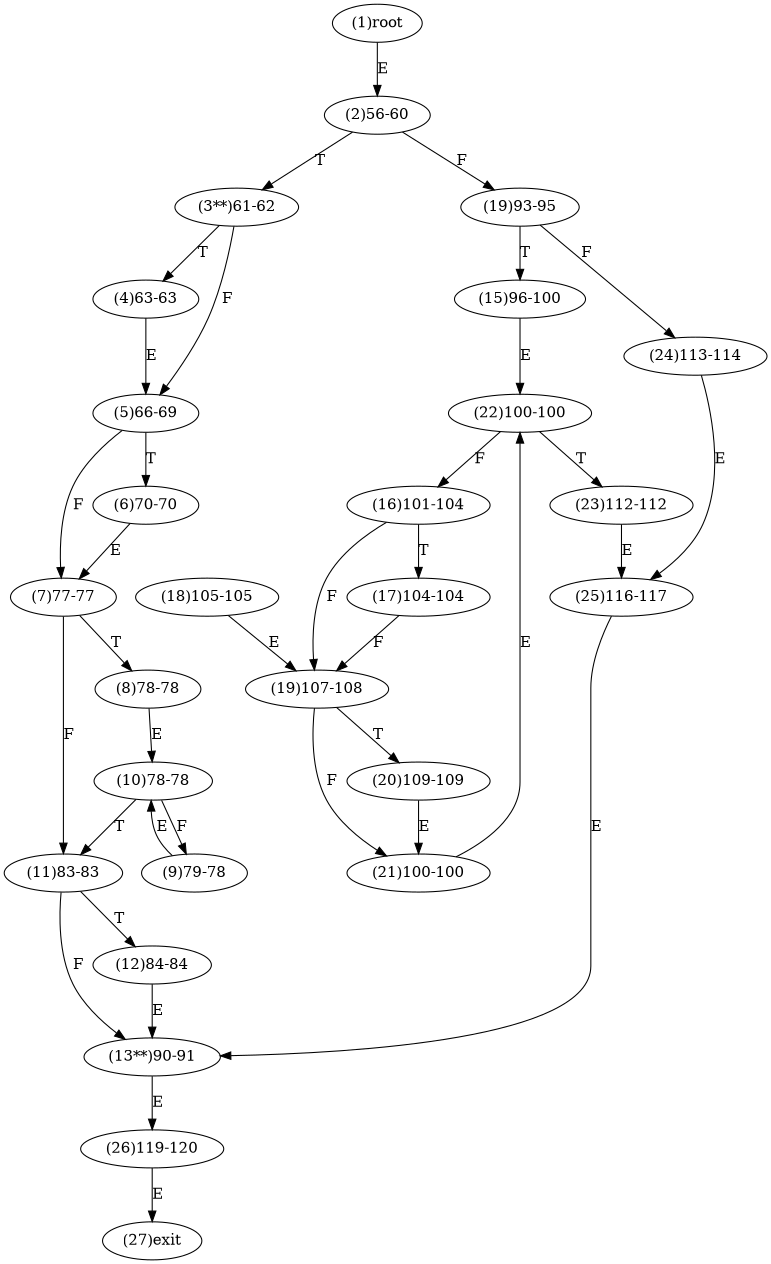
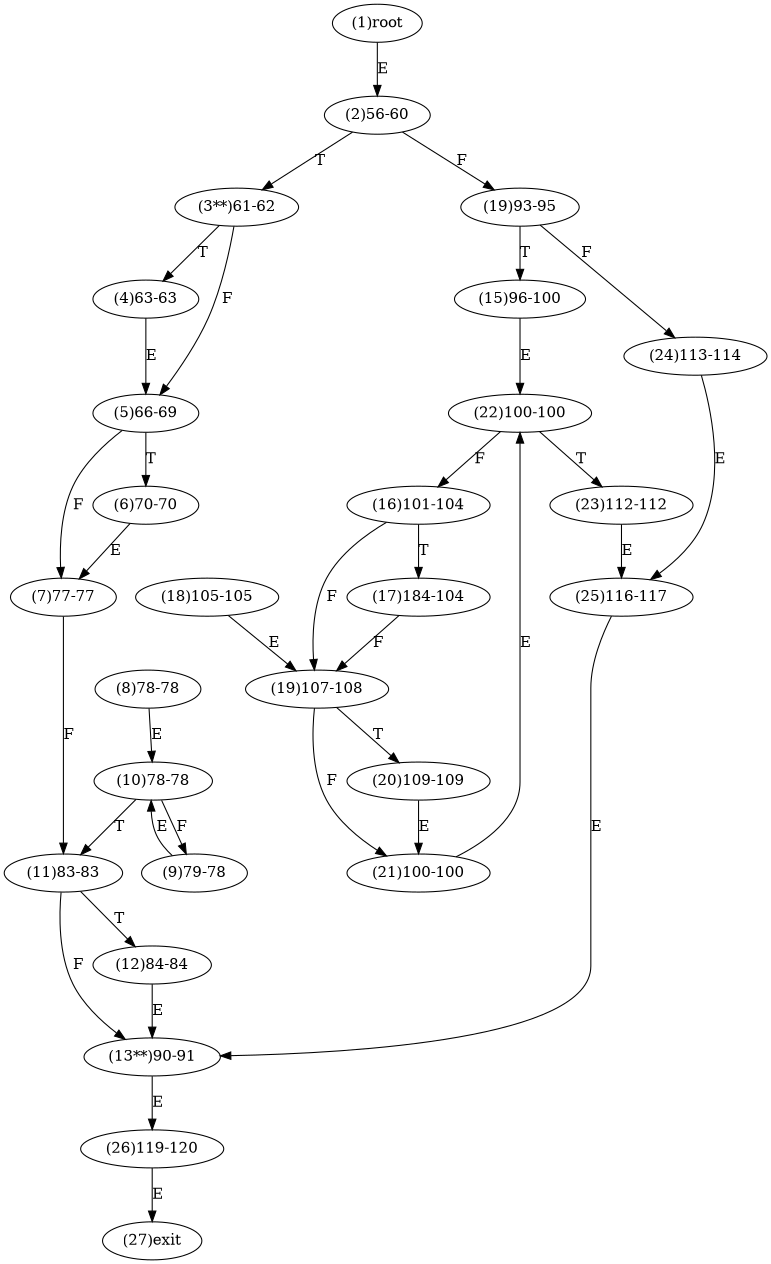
  digraph {
    n1 [label="(1)root"]
    n2 [label="(2)56-60"]
    n3 [label="(3**)61-62"]
    n4 [label="(19)93-95"]
    n5 [label="(4)63-63"]
    n6 [label="(5)66-69"]
    n7 [label="(15)96-100"]
    n8 [label="(24)113-114"]
    n9 [label="(6)70-70"]
    n10 [label="(7)77-77"]
    n11 [label="(8)78-78"]
    n12 [label="(11)83-83"]
    n13 [label="(10)78-78"]
    n14 [label="(12)84-84"]
    n15 [label="(13**)90-91"]
    n16 [label="(9)79-78"]
    n17 [label="(26)119-120"]
    n18 [label="(27)exit"]
    n19 [label="(22)100-100"]
    n20 [label="(25)116-117"]
    n21 [label="(16)101-104"]
    n22 [label="(23)112-112"]
-   n23 [label="(17)104-104"]
+   n23 [label="(17)184-104"]
    n24 [label="(19)107-108"]
    n25 [label="(21)100-100"]
    n26 [label="(20)109-109"]
    n27 [label="(18)105-105"]
    n1 -> n2 [label=E]
    n2 -> n3 [label=T]
    n2 -> n4 [label=F]
    n3 -> n5 [label=T]
    n3 -> n6 [label=F]
    n4 -> n7 [label=T]
    n4 -> n8 [label=F]
    n5 -> n6 [label=E]
    n6 -> n9 [label=T]
    n6 -> n10 [label=F]
    n7 -> n19 [label=E]
    n8 -> n20 [label=E]
    n9 -> n10 [label=E]
-   n10 -> n11 [label=T]
    n10 -> n12 [label=F]
    n11 -> n13 [label=E]
    n12 -> n14 [label=T]
    n12 -> n15 [label=F]
    n13 -> n12 [label=T]
    n13 -> n16 [label=F]
    n14 -> n15 [label=E]
    n15 -> n17 [label=E]
    n16 -> n13 [label=E]
    n17 -> n18 [label=E]
    n19 -> n21 [label=F]
    n19 -> n22 [label=T]
    n20 -> n15 [label=E]
    n21 -> n23 [label=T]
    n21 -> n24 [label=F]
    n22 -> n20 [label=E]
    n23 -> n24 [label=F]
    n24 -> n25 [label=F]
    n24 -> n26 [label=T]
    n25 -> n19 [label=E]
    n26 -> n25 [label=E]
    n27 -> n24 [label=E]
  }
